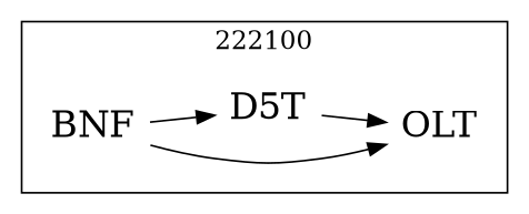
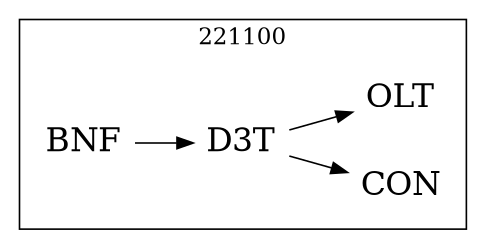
  strict digraph {
    rankdir=LR
    node [fontsize=20 shape=plaintext]
+   n1 [label=CON]
    n2 [label=BNF]
    n3 [label=OLT]
-   n4 [label=D5T]
+   n4 [label=D3T]
    subgraph cluster_1 {
-     label=222100
+     label=221100
      labeldoc=t
+     n1
      n2
      n3
      n4
    }
-   n2 -> n3
    n2 -> n4
+   n4 -> n1
    n4 -> n3
  }
